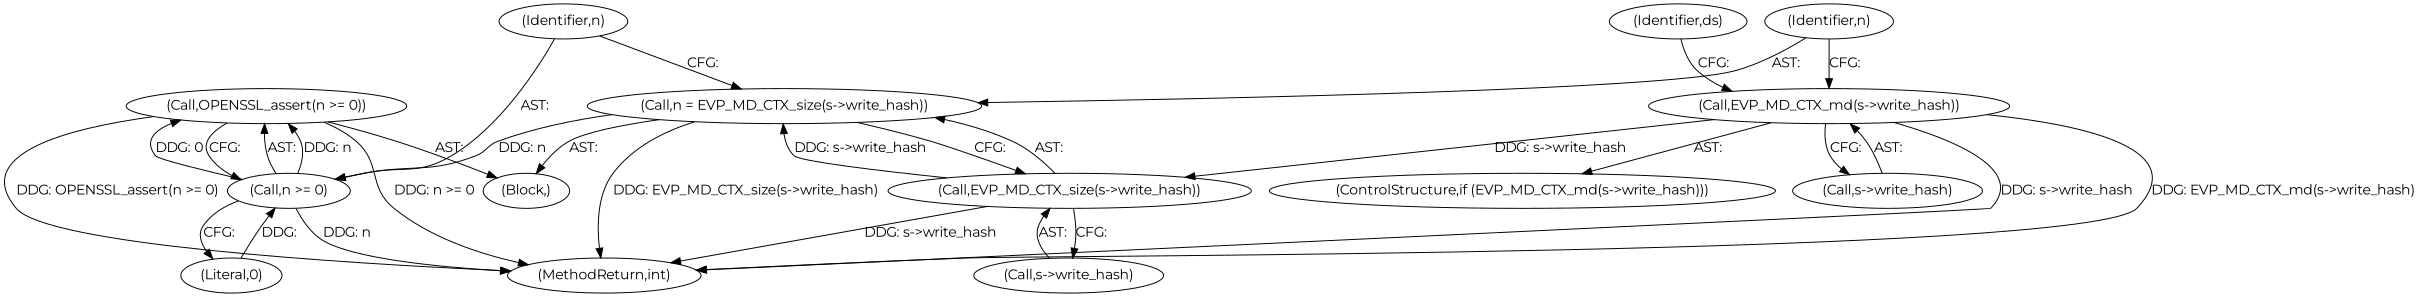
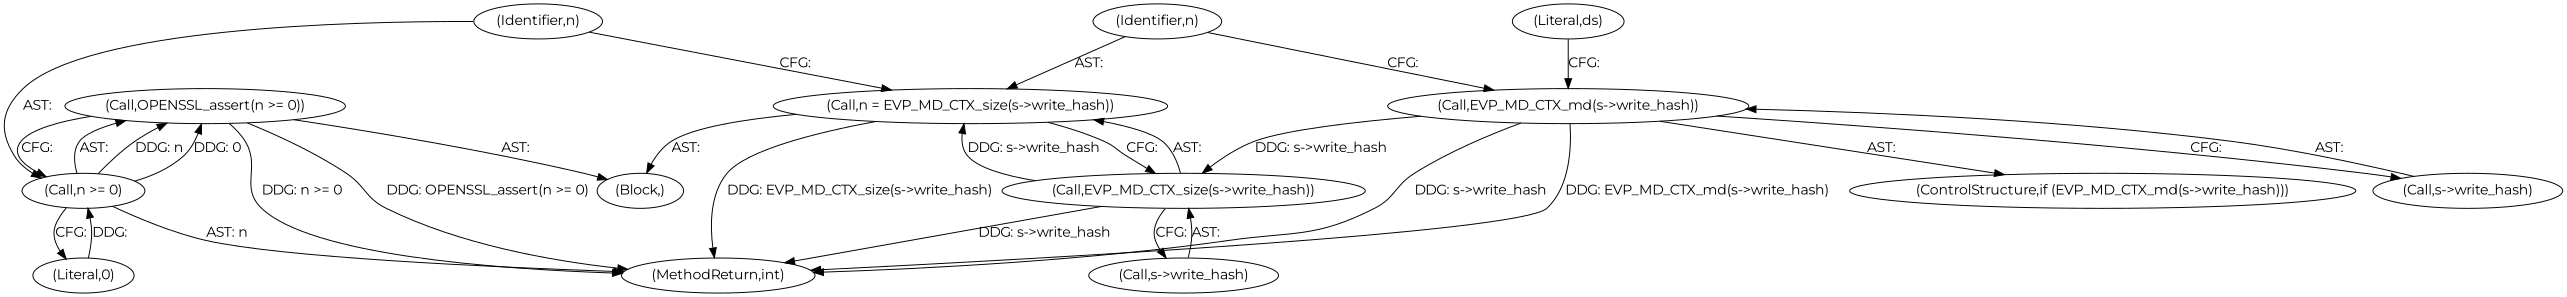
  digraph {
    fontname=Montserrat
    node [fontname=Montserrat]
    edge [fontname=Montserrat]
    n1 [label="(Call,OPENSSL_assert(n >= 0))"]
    n2 [label="(Call,n >= 0)"]
    n3 [label="(MethodReturn,int)"]
    n4 [label="(Block,)"]
    n5 [label="(Literal,0)"]
    n6 [label="(Call,n = EVP_MD_CTX_size(s->write_hash))"]
    n7 [label="(Call,EVP_MD_CTX_size(s->write_hash))"]
    n8 [label="(Call,s->write_hash)"]
    n9 [label="(Call,EVP_MD_CTX_md(s->write_hash))"]
    n10 [label="(ControlStructure,if (EVP_MD_CTX_md(s->write_hash)))"]
    n11 [label="(Call,s->write_hash)"]
    n12 [label="(Identifier,n)"]
-   n13 [label="(Identifier,ds)"]
+   n13 [label="(Literal,ds)"]
    n14 [label="(Identifier,n)"]
    n1 -> n2 [label="CFG: "]
    n1 -> n3 [label="DDG: OPENSSL_assert(n >= 0)"]
    n1 -> n3 [label="DDG: n >= 0"]
    n1 -> n4 [label="AST: "]
    n2 -> n1 [label="AST: "]
    n2 -> n1 [label="DDG: n"]
    n2 -> n1 [label="DDG: 0"]
-   n2 -> n3 [label="DDG: n"]
+   n2 -> n3 [label="AST: n"]
    n2 -> n5 [label="CFG: "]
    n5 -> n2 [label="DDG: "]
-   n6 -> n2 [label="DDG: n"]
    n6 -> n3 [label="DDG: EVP_MD_CTX_size(s->write_hash)"]
    n6 -> n4 [label="AST: "]
    n6 -> n7 [label="CFG: "]
    n7 -> n3 [label="DDG: s->write_hash"]
    n7 -> n6 [label="AST: "]
    n7 -> n6 [label="DDG: s->write_hash"]
    n7 -> n8 [label="CFG: "]
    n8 -> n7 [label="AST: "]
    n9 -> n3 [label="DDG: s->write_hash"]
    n9 -> n3 [label="DDG: EVP_MD_CTX_md(s->write_hash)"]
    n9 -> n7 [label="DDG: s->write_hash"]
    n9 -> n10 [label="AST: "]
    n9 -> n11 [label="CFG: "]
    n11 -> n9 [label="AST: "]
    n12 -> n2 [label="AST: "]
    n12 -> n6 [label="CFG: "]
    n13 -> n9 [label="CFG: "]
    n14 -> n6 [label="AST: "]
    n14 -> n9 [label="CFG: "]
  }
